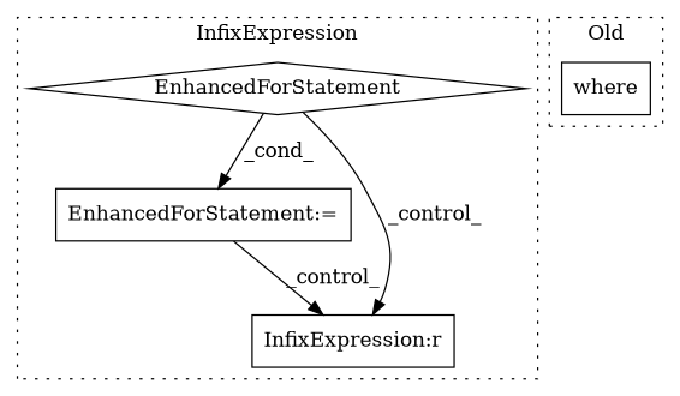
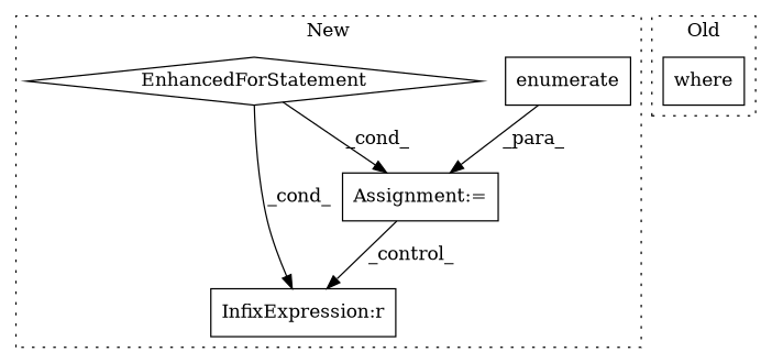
  digraph {
    node [a=32 l="63,2" s="4874,4993" shape=box]
-   n2 [a=7 label="EnhancedForStatement:="]
+   n1 [l="10,1" label=enumerate s="4961,4992"]
+   n2 [a=7 label="Assignment:="]
    n3 [a=70 label=EnhancedForStatement shape=diamond]
    n4 [a=27 l=3 label="InfixExpression:r" s=5034]
    n5 [l="6,1" label=where s="5139,5169"]
    subgraph cluster_1 {
-     label=InfixExpression
+     label=New
      style=dotted
+     n1
      n2
      n3
      n4
    }
    subgraph cluster_2 {
      label=Old
      style=dotted
      n5
    }
+   n1 -> n2 [label=_para_]
    n2 -> n4 [label=_control_]
    n3 -> n2 [label=_cond_]
-   n3 -> n4 [label=_control_]
+   n3 -> n4 [label=_cond_]
  }
